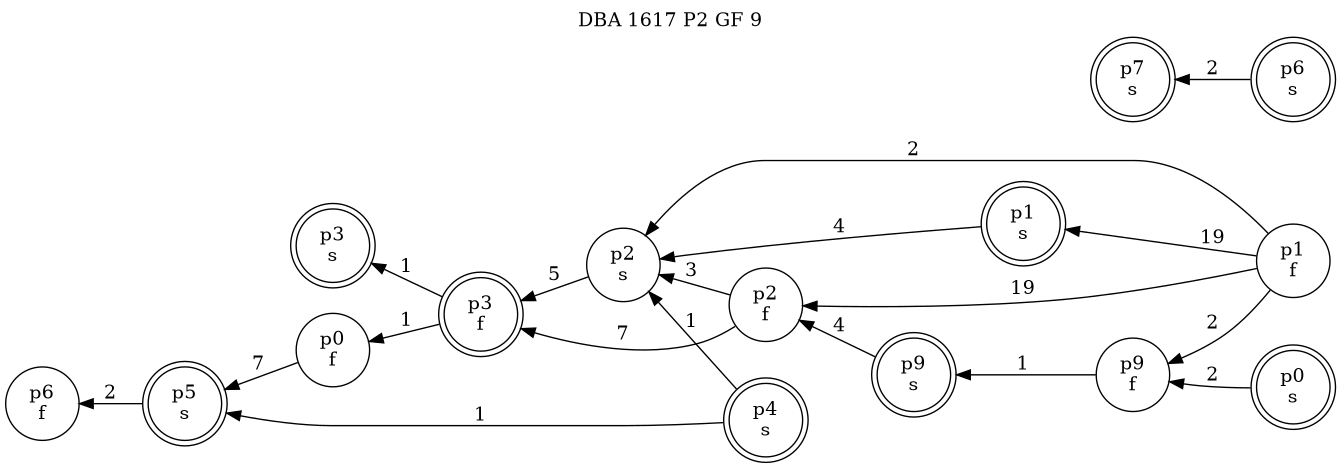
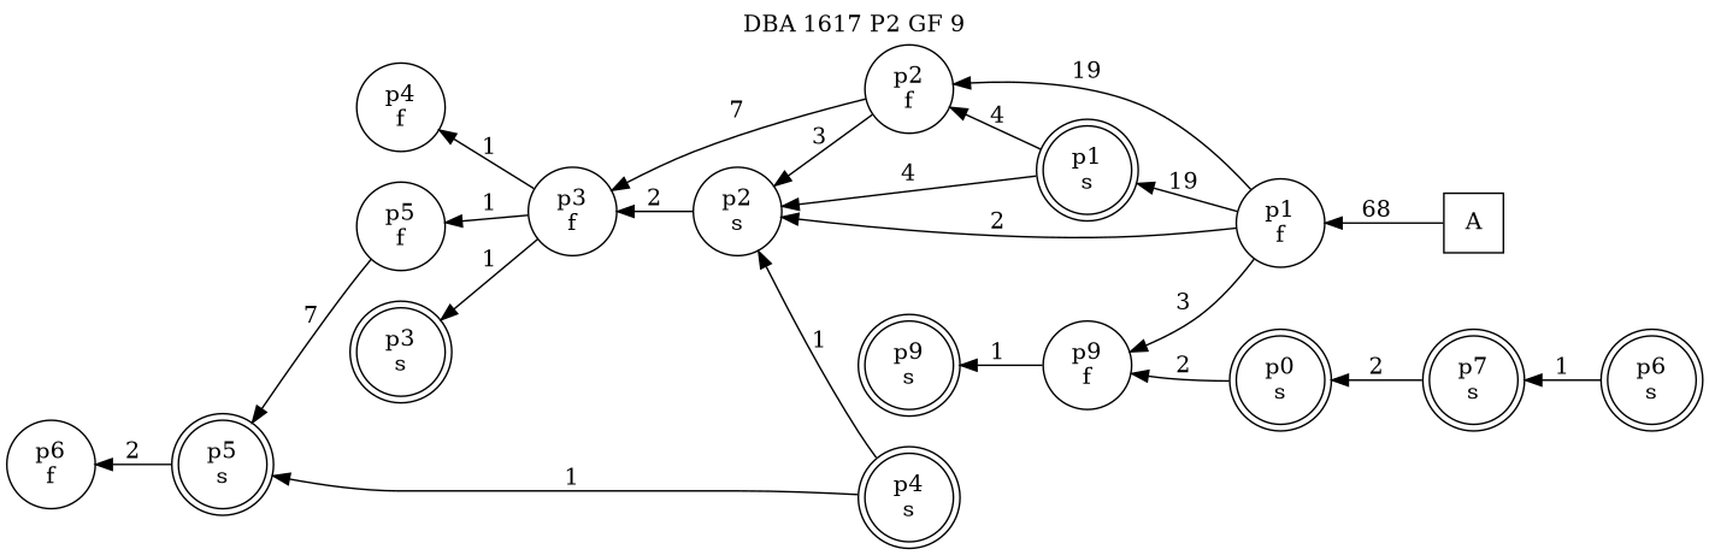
  digraph {
    label=" DBA 1617 P2 GF 9 "
    labelloc=tl
    rankdir=RL
    node [shape=circle]
+   n1 [label=A shape=square]
    n2 [label="p1\nf"]
    n3 [label="p2\nf"]
    n4 [label="p1\ns" shape=doublecircle]
    n5 [label="p2\ns"]
    n6 [label="p9\nf"]
-   n7 [label="p3\nf" shape=doublecircle]
-   n9 [label="p0\nf"]
+   n7 [label="p3\nf"]
+   n8 [label="p4\nf"]
+   n9 [label="p5\nf"]
    n10 [label="p3\ns" shape=doublecircle]
    n11 [label="p9\ns" shape=doublecircle]
    n12 [label="p4\ns" shape=doublecircle]
    n13 [label="p5\ns" shape=doublecircle]
    n14 [label="p6\nf"]
    n15 [label="p6\ns" shape=doublecircle]
    n16 [label="p7\ns" shape=doublecircle]
    n17 [label="p0\ns" shape=doublecircle]
+   n1 -> n2 [label=68]
    n2 -> n3 [label=19]
    n2 -> n4 [label=19]
    n2 -> n5 [label=2]
-   n2 -> n6 [label=2]
+   n2 -> n6 [label=3]
    n3 -> n5 [label=3]
    n3 -> n7 [label=7]
-   n11 -> n3 [label=4]
+   n4 -> n3 [label=4]
    n4 -> n5 [label=4]
-   n5 -> n7 [label=5]
+   n5 -> n7 [label=2]
    n6 -> n11 [label=1]
+   n7 -> n8 [label=1]
    n7 -> n9 [label=1]
    n7 -> n10 [label=1]
    n9 -> n13 [label=7]
    n12 -> n5 [label=1]
    n12 -> n13 [label=1]
    n13 -> n14 [label=2]
-   n15 -> n16 [label=2]
+   n15 -> n16 [label=1]
+   n16 -> n17 [label=2]
    n17 -> n6 [label=2]
  }
